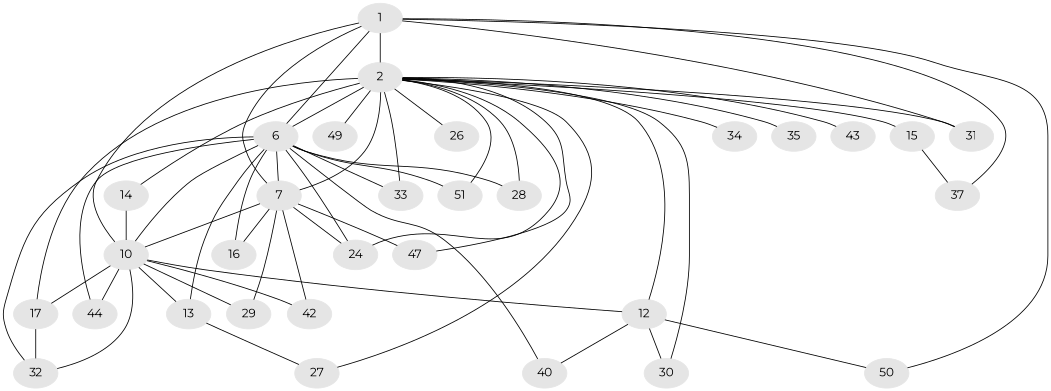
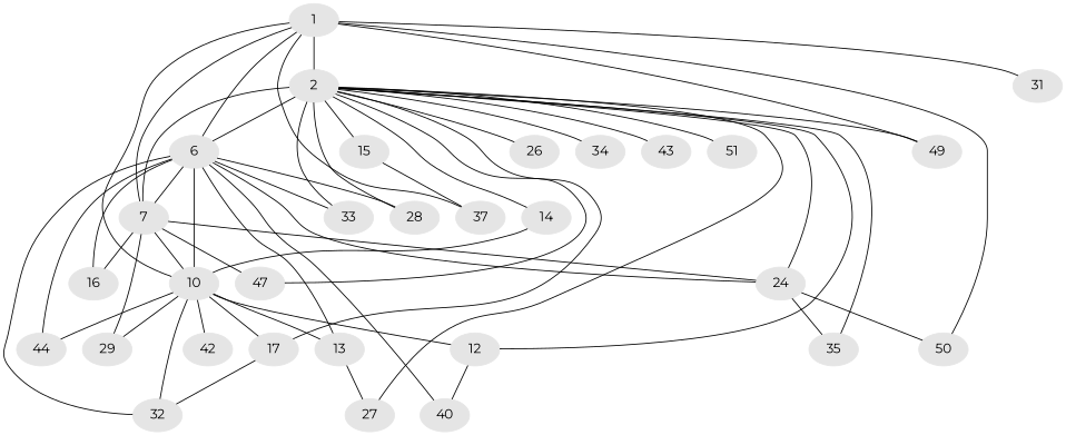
  graph {
    fontname=Montserrat
    node [color=gray90 fontname=Montserrat style=filled]
    edge [fontname=Montserrat]
    1 [super="+3"]
    2 [super="+5+8+4+25+11"]
    6 [super="+9+18+22"]
    7
    10 [super="+21"]
    31
    37
    49 [super="+53"]
    50
    12
    14
    15
    17
    24 [super="+41+39"]
    26
    27
    28
-   30
    33
    34
    35
    43
    47
    51
    13
    16
    32 [super="+46"]
    40
    44
    29
    42
    1 -- 2 [weight=10]
    1 -- 6 [weight=5]
    1 -- 7 [weight=2]
    1 -- 10 [weight=3]
    1 -- 31
    1 -- 37
+   1 -- 49
    1 -- 50
    2 -- 6 [weight=8]
    2 -- 7 [weight=6]
-   2 -- 31 [weight=2]
    2 -- 49 [weight=2]
    2 -- 12
    2 -- 14 [weight=2]
    2 -- 15 [weight=2]
    2 -- 17
    2 -- 24
    2 -- 26 [weight=2]
    2 -- 27
    2 -- 28
-   2 -- 30
    2 -- 33
    2 -- 34 [weight=2]
    2 -- 35
    2 -- 43
    2 -- 47
    2 -- 51
    6 -- 7 [weight=3]
    6 -- 10 [weight=2]
    6 -- 24 [weight=2]
    6 -- 28
    6 -- 33
-   6 -- 51
    6 -- 13 [weight=2]
    6 -- 16
    6 -- 32
    6 -- 40
    6 -- 44
    7 -- 10
    7 -- 24
    7 -- 47
    7 -- 16
    7 -- 29
-   7 -- 42
    10 -- 12
    10 -- 17
    10 -- 13
    10 -- 32
    10 -- 44
    10 -- 29
    10 -- 42
-   12 -- 30
    12 -- 40
    14 -- 10 [weight=5]
    15 -- 37
    17 -- 32
-   12 -- 50
+   24 -- 50
+   24 -- 35
    13 -- 27
  }
